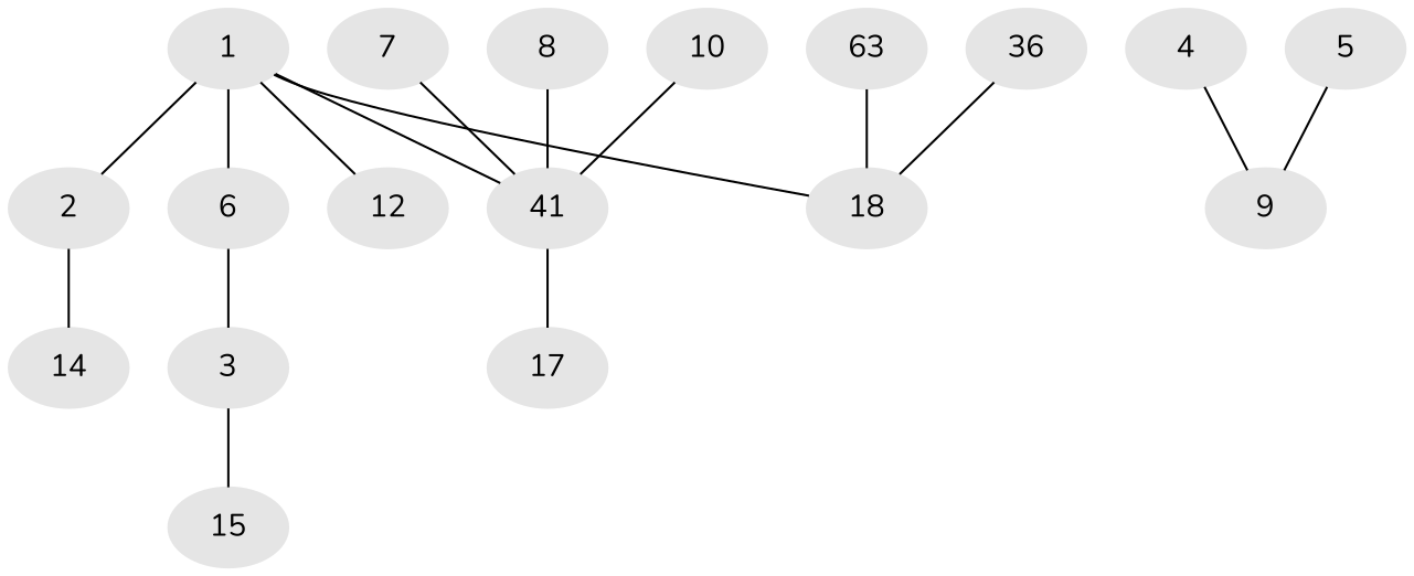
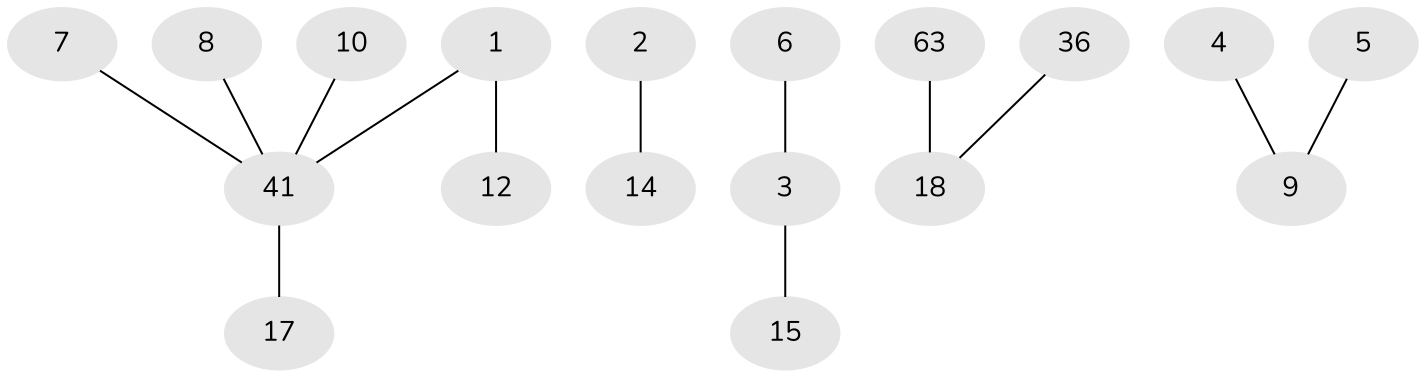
  graph {
    fontname=Nunito
    node [color=gray90 fontname=Nunito style=filled]
    edge [fontname=Nunito weight=1.0]
    1
    2
    6
    n4 [label=41]
    12
    18
    14
    3
    17
    15
    4
    9
    5
    7
    8
    10
    n17 [label=63]
    n18 [label=36]
-   1 -- 2
-   1 -- 6
    1 -- n4
    1 -- 12
-   1 -- 18
    2 -- 14
    6 -- 3
    n4 -- 17
    3 -- 15
    4 -- 9
    5 -- 9
    7 -- n4
    8 -- n4
    10 -- n4
    n17 -- 18
    n18 -- 18
  }
